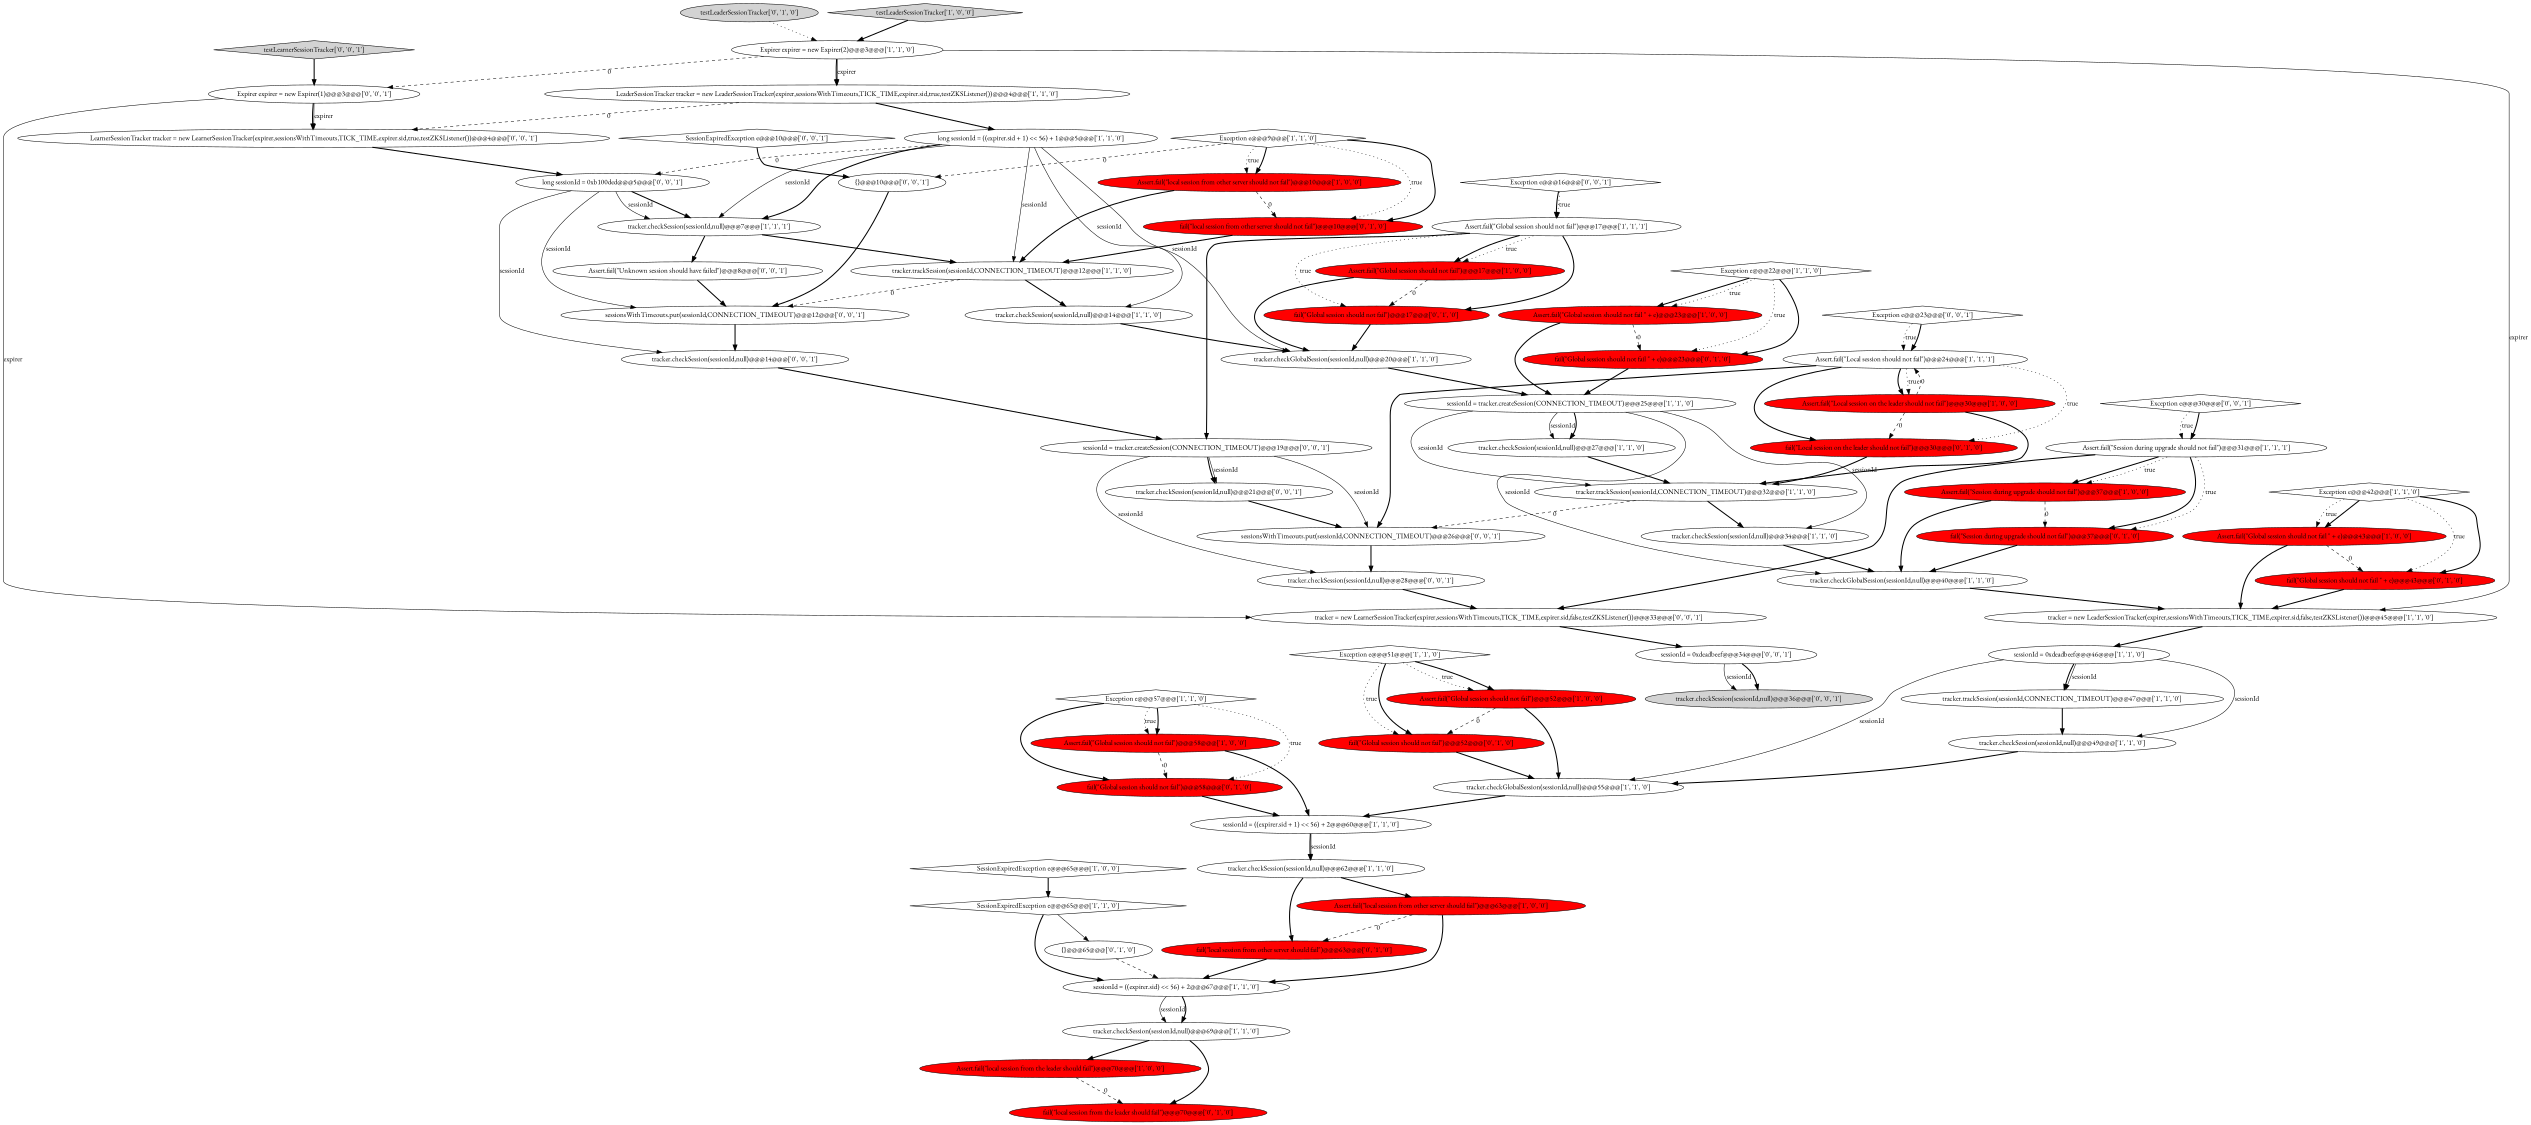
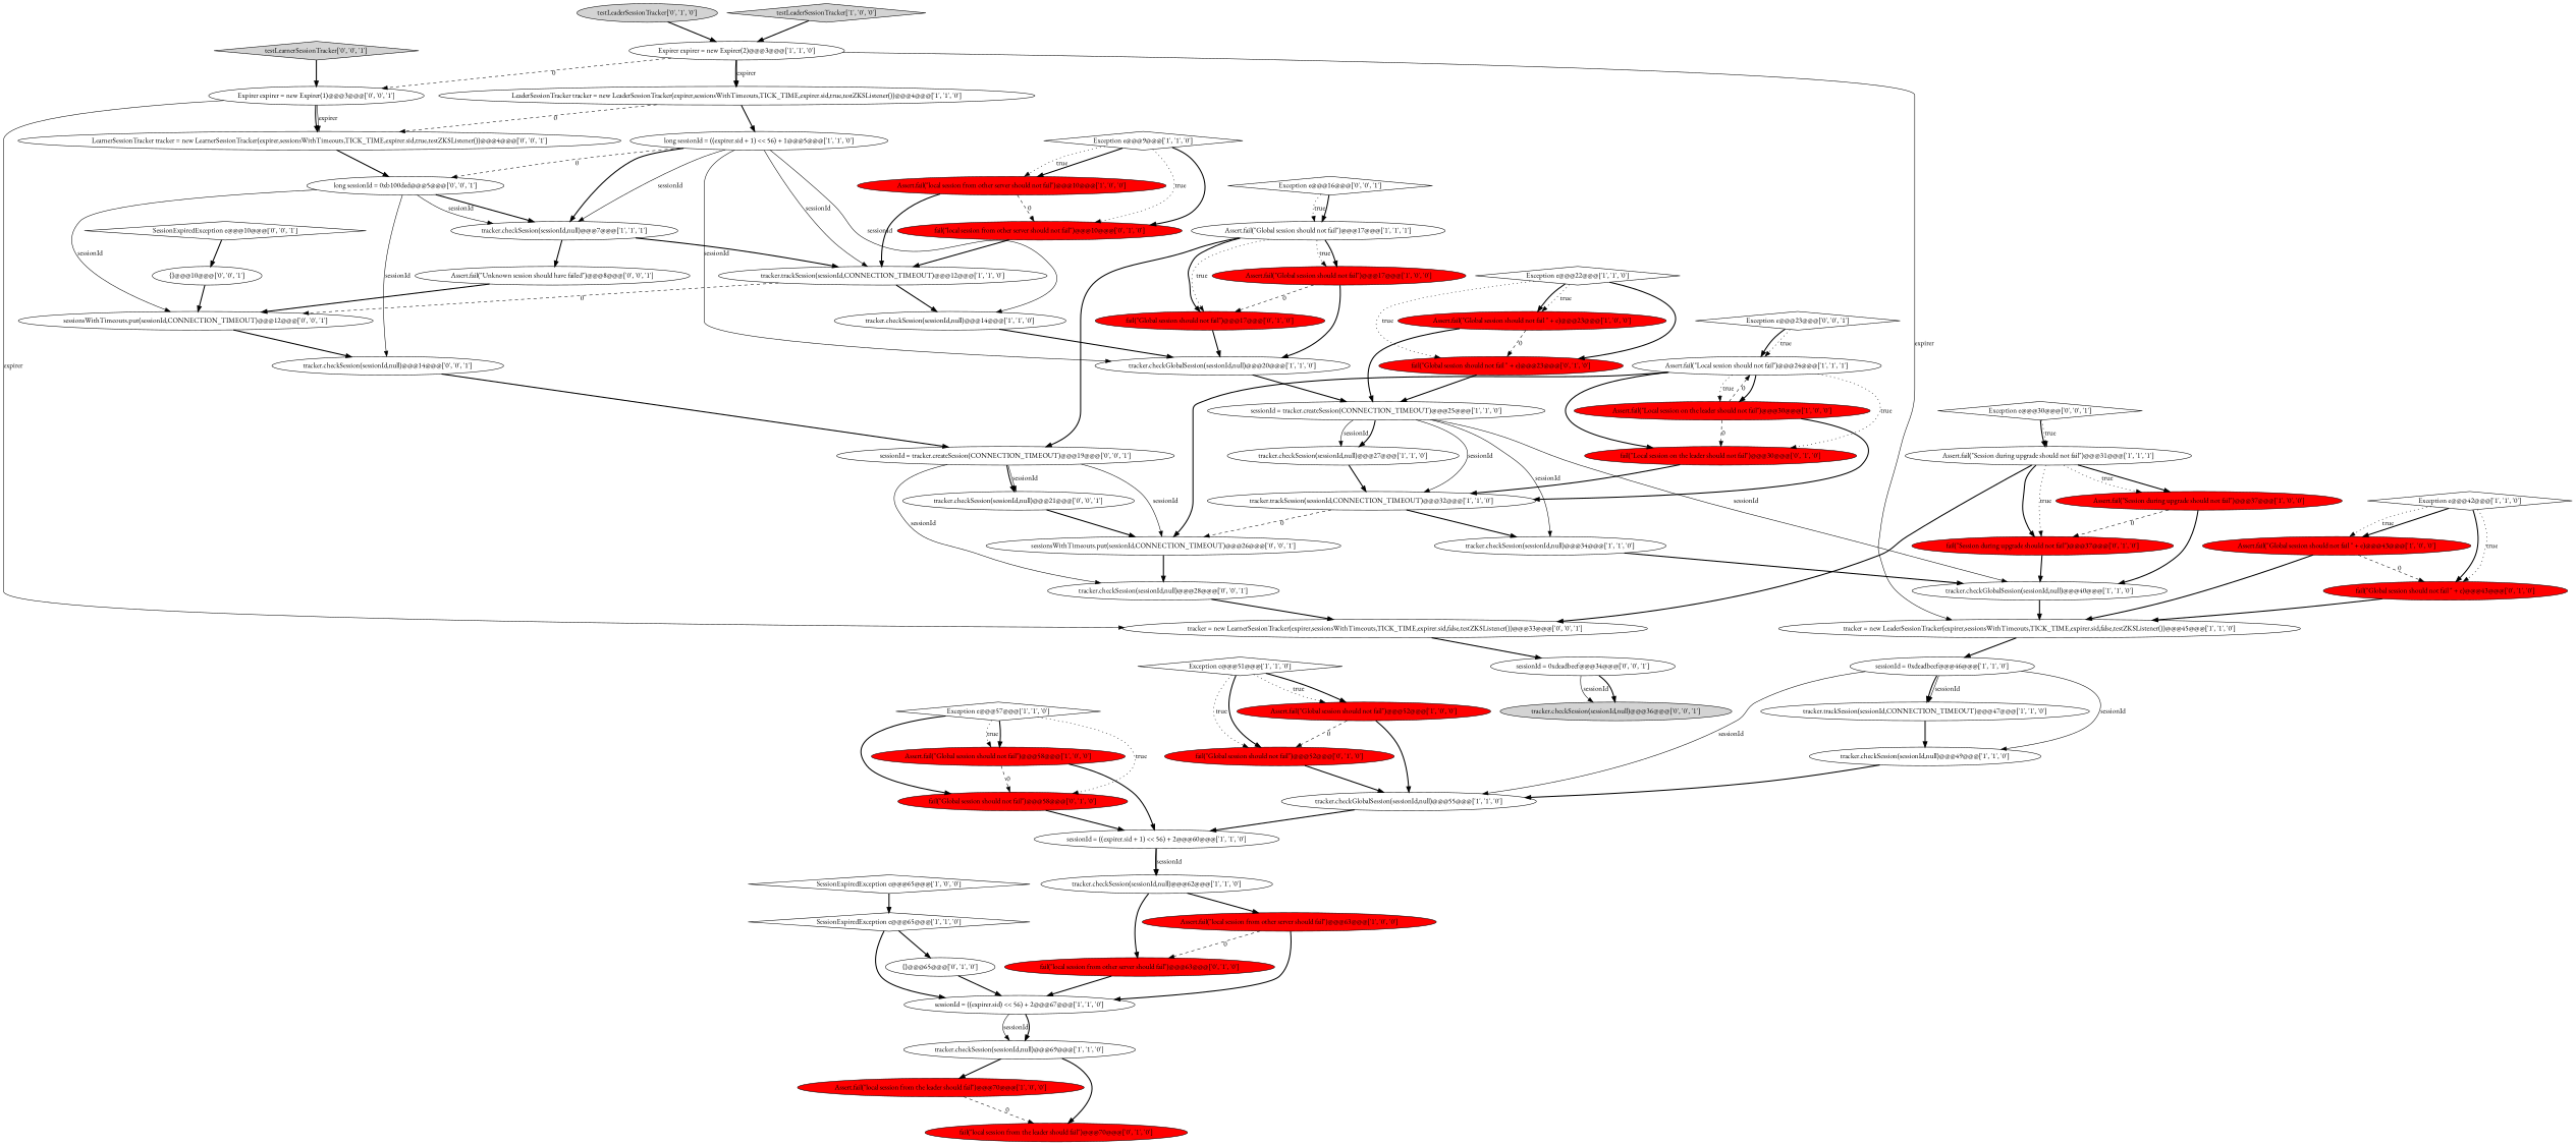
  digraph {
    fontname="EB Garamond"
    node [fillcolor=white fontname="EB Garamond" shape=ellipse style=filled]
    edge [fontname="EB Garamond" style=bold]
    n1 [label="tracker.checkSession(sessionId,null)@@@34@@@['1', '1', '0']"]
    n2 [label="tracker.checkGlobalSession(sessionId,null)@@@40@@@['1', '1', '0']"]
    n3 [label="tracker = new LeaderSessionTracker(expirer,sessionsWithTimeouts,TICK_TIME,expirer.sid,false,testZKSListener())@@@45@@@['1', '1', '0']"]
    n4 [label="SessionExpiredException e@@@65@@@['1', '0', '0']" shape=diamond]
    n5 [label="SessionExpiredException e@@@65@@@['1', '1', '0']" shape=diamond]
    n6 [label="sessionId = ((expirer.sid) << 56) + 2@@@67@@@['1', '1', '0']"]
    n7 [label="{}@@@65@@@['0', '1', '0']"]
    n8 [label="Exception e@@@22@@@['1', '1', '0']" shape=diamond]
    n9 [fillcolor=red label="Assert.fail(\"Global session should not fail \" + e)@@@23@@@['1', '0', '0']"]
    n10 [fillcolor=red label="fail(\"Global session should not fail \" + e)@@@23@@@['0', '1', '0']"]
    n11 [label="sessionId = tracker.createSession(CONNECTION_TIMEOUT)@@@25@@@['1', '1', '0']"]
    n12 [label="tracker.checkSession(sessionId,null)@@@21@@@['0', '0', '1']"]
    n13 [label="sessionsWithTimeouts.put(sessionId,CONNECTION_TIMEOUT)@@@26@@@['0', '0', '1']"]
    n14 [label="tracker.checkSession(sessionId,null)@@@28@@@['0', '0', '1']"]
    n15 [label="tracker.checkSession(sessionId,null)@@@14@@@['0', '0', '1']"]
    n16 [label="sessionId = tracker.createSession(CONNECTION_TIMEOUT)@@@19@@@['0', '0', '1']"]
    n17 [fillcolor=red label="Assert.fail(\"Session during upgrade should not fail\")@@@37@@@['1', '0', '0']"]
    n18 [fillcolor=red label="fail(\"Session during upgrade should not fail\")@@@37@@@['0', '1', '0']"]
    n19 [label="tracker.checkGlobalSession(sessionId,null)@@@20@@@['1', '1', '0']"]
    n20 [label="tracker.trackSession(sessionId,CONNECTION_TIMEOUT)@@@32@@@['1', '1', '0']"]
    n21 [label="tracker.checkSession(sessionId,null)@@@27@@@['1', '1', '0']"]
    n22 [label="tracker.checkSession(sessionId,null)@@@69@@@['1', '1', '0']"]
    n23 [fillcolor=red label="Assert.fail(\"local session from the leader should fail\")@@@70@@@['1', '0', '0']"]
    n24 [fillcolor=red label="fail(\"local session from the leader should fail\")@@@70@@@['0', '1', '0']"]
    n25 [label="tracker.checkGlobalSession(sessionId,null)@@@55@@@['1', '1', '0']"]
    n26 [label="sessionId = ((expirer.sid + 1) << 56) + 2@@@60@@@['1', '1', '0']"]
    n27 [label="tracker.checkSession(sessionId,null)@@@62@@@['1', '1', '0']"]
    n28 [label="LearnerSessionTracker tracker = new LearnerSessionTracker(expirer,sessionsWithTimeouts,TICK_TIME,expirer.sid,true,testZKSListener())@@@4@@@['0', '0', '1']"]
    n29 [label="long sessionId = 0xb100ded@@@5@@@['0', '0', '1']"]
    n30 [label="tracker.checkSession(sessionId,null)@@@7@@@['1', '1', '1']"]
    n31 [label="sessionsWithTimeouts.put(sessionId,CONNECTION_TIMEOUT)@@@12@@@['0', '0', '1']"]
    n32 [label="Expirer expirer = new Expirer(2)@@@3@@@['1', '1', '0']"]
    n33 [label="LeaderSessionTracker tracker = new LeaderSessionTracker(expirer,sessionsWithTimeouts,TICK_TIME,expirer.sid,true,testZKSListener())@@@4@@@['1', '1', '0']"]
    n34 [label="Expirer expirer = new Expirer(1)@@@3@@@['0', '0', '1']"]
    n35 [label="long sessionId = ((expirer.sid + 1) << 56) + 1@@@5@@@['1', '1', '0']"]
    n36 [label="sessionId = 0xdeadbeef@@@46@@@['1', '1', '0']"]
    n37 [label="tracker = new LearnerSessionTracker(expirer,sessionsWithTimeouts,TICK_TIME,expirer.sid,false,testZKSListener())@@@33@@@['0', '0', '1']"]
    n38 [label="tracker.trackSession(sessionId,CONNECTION_TIMEOUT)@@@12@@@['1', '1', '0']"]
    n39 [label="tracker.checkSession(sessionId,null)@@@14@@@['1', '1', '0']"]
    n40 [label="tracker.trackSession(sessionId,CONNECTION_TIMEOUT)@@@47@@@['1', '1', '0']"]
    n41 [label="tracker.checkSession(sessionId,null)@@@49@@@['1', '1', '0']"]
    n42 [label="Exception e@@@42@@@['1', '1', '0']" shape=diamond]
    n43 [fillcolor=red label="Assert.fail(\"Global session should not fail \" + e)@@@43@@@['1', '0', '0']"]
    n44 [fillcolor=red label="fail(\"Global session should not fail \" + e)@@@43@@@['0', '1', '0']"]
    n45 [fillcolor=red label="fail(\"Global session should not fail\")@@@58@@@['0', '1', '0']"]
    n46 [fillcolor=red label="fail(\"local session from other server should fail\")@@@63@@@['0', '1', '0']"]
    n47 [fillcolor=red label="Assert.fail(\"local session from other server should fail\")@@@63@@@['1', '0', '0']"]
    n48 [label="sessionId = 0xdeadbeef@@@34@@@['0', '0', '1']"]
    n49 [fillcolor=lightgray label="tracker.checkSession(sessionId,null)@@@36@@@['0', '0', '1']"]
    n50 [label="Assert.fail(\"Local session should not fail\")@@@24@@@['1', '1', '1']"]
    n51 [fillcolor=red label="fail(\"Local session on the leader should not fail\")@@@30@@@['0', '1', '0']"]
    n52 [fillcolor=red label="Assert.fail(\"Local session on the leader should not fail\")@@@30@@@['1', '0', '0']"]
    n53 [label="Exception e@@@51@@@['1', '1', '0']" shape=diamond]
    n54 [fillcolor=red label="Assert.fail(\"Global session should not fail\")@@@52@@@['1', '0', '0']"]
    n55 [fillcolor=red label="fail(\"Global session should not fail\")@@@52@@@['0', '1', '0']"]
    n56 [label="Exception e@@@30@@@['0', '0', '1']" shape=diamond]
    n57 [label="Assert.fail(\"Session during upgrade should not fail\")@@@31@@@['1', '1', '1']"]
    n58 [label="Assert.fail(\"Unknown session should have failed\")@@@8@@@['0', '0', '1']"]
    n59 [fillcolor=red label="Assert.fail(\"local session from other server should not fail\")@@@10@@@['1', '0', '0']"]
    n60 [fillcolor=red label="fail(\"local session from other server should not fail\")@@@10@@@['0', '1', '0']"]
    n61 [fillcolor=lightgray label="testLeaderSessionTracker['0', '1', '0']"]
    n62 [label="Exception e@@@9@@@['1', '1', '0']" shape=diamond]
    n63 [label="{}@@@10@@@['0', '0', '1']"]
    n64 [fillcolor=lightgray label="testLeaderSessionTracker['1', '0', '0']" shape=diamond]
    n65 [fillcolor=red label="Assert.fail(\"Global session should not fail\")@@@17@@@['1', '0', '0']"]
    n66 [fillcolor=red label="fail(\"Global session should not fail\")@@@17@@@['0', '1', '0']"]
    n67 [label="Exception e@@@57@@@['1', '1', '0']" shape=diamond]
    n68 [fillcolor=red label="Assert.fail(\"Global session should not fail\")@@@58@@@['1', '0', '0']"]
    n69 [label="SessionExpiredException e@@@10@@@['0', '0', '1']" shape=diamond]
    n70 [label="Exception e@@@16@@@['0', '0', '1']" shape=diamond]
    n71 [label="Assert.fail(\"Global session should not fail\")@@@17@@@['1', '1', '1']"]
    n72 [fillcolor=lightgray label="testLearnerSessionTracker['0', '0', '1']" shape=diamond]
    n73 [label="Exception e@@@23@@@['0', '0', '1']" shape=diamond]
    n1 -> n2
    n2 -> n3
    n3 -> n36
    n4 -> n5
    n5 -> n6
-   n5 -> n7 [style=solid]
+   n5 -> n7
    n6 -> n22 [label=sessionId style=solid]
    n6 -> n22
-   n7 -> n6 [style=dashed]
+   n7 -> n6
    n8 -> n9
    n8 -> n9 [label=true style=dotted]
    n8 -> n10
    n8 -> n10 [label=true style=dotted]
    n9 -> n10 [label=0 style=dashed]
    n9 -> n11
    n10 -> n11
    n11 -> n1 [label=sessionId style=solid]
    n11 -> n2 [label=sessionId style=solid]
    n11 -> n20 [label=sessionId style=solid]
    n11 -> n21 [label=sessionId style=solid]
    n11 -> n21
    n12 -> n13
    n13 -> n14
    n14 -> n37
    n15 -> n16
    n16 -> n12 [label=sessionId style=solid]
    n16 -> n12
    n16 -> n13 [label=sessionId style=solid]
    n16 -> n14 [label=sessionId style=solid]
    n17 -> n2
    n17 -> n18 [label=0 style=dashed]
    n18 -> n2
    n19 -> n11
    n20 -> n1
    n20 -> n13 [label=0 style=dashed]
    n21 -> n20
    n22 -> n23
    n22 -> n24
    n23 -> n24 [label=0 style=dashed]
    n25 -> n26
    n26 -> n27
    n26 -> n27 [label=sessionId style=solid]
    n27 -> n46
    n27 -> n47
    n28 -> n29
    n29 -> n15 [label=sessionId style=solid]
    n29 -> n30
    n29 -> n30 [label=sessionId style=solid]
    n29 -> n31 [label=sessionId style=solid]
    n30 -> n38
    n30 -> n58
    n31 -> n15
    n32 -> n3 [label=expirer style=solid]
    n32 -> n33 [label=expirer style=solid]
    n32 -> n33
    n32 -> n34 [label=0 style=dashed]
    n33 -> n28 [label=0 style=dashed]
    n33 -> n35
    n34 -> n28 [label=expirer style=solid]
    n34 -> n28
    n34 -> n37 [label=expirer style=solid]
    n35 -> n19 [label=sessionId style=solid]
    n35 -> n29 [label=0 style=dashed]
    n35 -> n30
    n35 -> n30 [label=sessionId style=solid]
    n35 -> n38 [label=sessionId style=solid]
    n35 -> n39 [label=sessionId style=solid]
    n36 -> n25 [label=sessionId style=solid]
    n36 -> n40 [label=sessionId style=solid]
    n36 -> n40
    n36 -> n41 [label=sessionId style=solid]
    n37 -> n48
    n38 -> n31 [label=0 style=dashed]
    n38 -> n39
    n39 -> n19
    n40 -> n41
    n41 -> n25
    n42 -> n43
    n42 -> n43 [label=true style=dotted]
    n42 -> n44
    n42 -> n44 [label=true style=dotted]
    n43 -> n3
    n43 -> n44 [label=0 style=dashed]
    n44 -> n3
    n45 -> n26
    n46 -> n6
    n47 -> n6
    n47 -> n46 [label=0 style=dashed]
    n48 -> n49 [label=sessionId style=solid]
    n48 -> n49
    n50 -> n13
    n50 -> n51
    n50 -> n51 [label=true style=dotted]
    n50 -> n52
    n50 -> n52 [label=true style=dotted]
    n51 -> n20
    n52 -> n20
    n52 -> n50 [label=0 style=dashed]
    n52 -> n51 [label=0 style=dashed]
    n53 -> n54 [label=true style=dotted]
    n53 -> n54
    n53 -> n55
    n53 -> n55 [label=true style=dotted]
    n54 -> n25
    n54 -> n55 [label=0 style=dashed]
    n55 -> n25
    n56 -> n57
    n56 -> n57 [label=true style=dotted]
    n57 -> n17
    n57 -> n17 [label=true style=dotted]
    n57 -> n18
    n57 -> n18 [label=true style=dotted]
    n57 -> n37
    n58 -> n31
    n59 -> n38
    n59 -> n60 [label=0 style=dashed]
    n60 -> n38
-   n61 -> n32 [style=dotted]
+   n61 -> n32
    n62 -> n59
    n62 -> n59 [label=true style=dotted]
    n62 -> n60
    n62 -> n60 [label=true style=dotted]
-   n62 -> n63 [label=0 style=dashed]
    n63 -> n31
    n64 -> n32
    n65 -> n19
    n65 -> n66 [label=0 style=dashed]
    n66 -> n19
    n67 -> n45
    n67 -> n45 [label=true style=dotted]
    n67 -> n68
    n67 -> n68 [label=true style=dotted]
    n68 -> n26
    n68 -> n45 [label=0 style=dashed]
    n69 -> n63
    n70 -> n71 [label=true style=dotted]
    n70 -> n71
    n71 -> n16
    n71 -> n65 [label=true style=dotted]
    n71 -> n65
    n71 -> n66 [label=true style=dotted]
    n71 -> n66
    n72 -> n34
    n73 -> n50 [label=true style=dotted]
    n73 -> n50
  }
